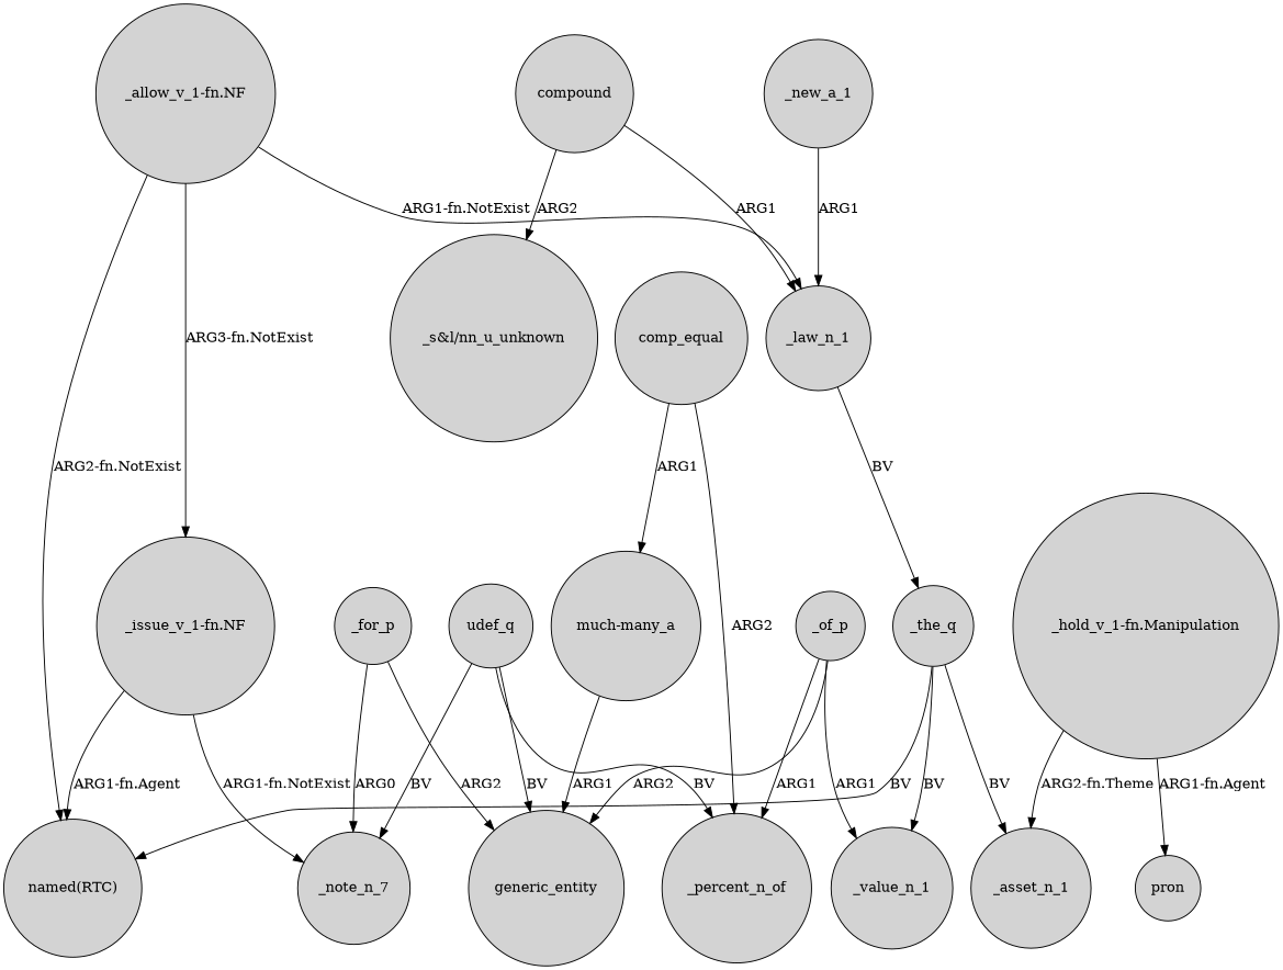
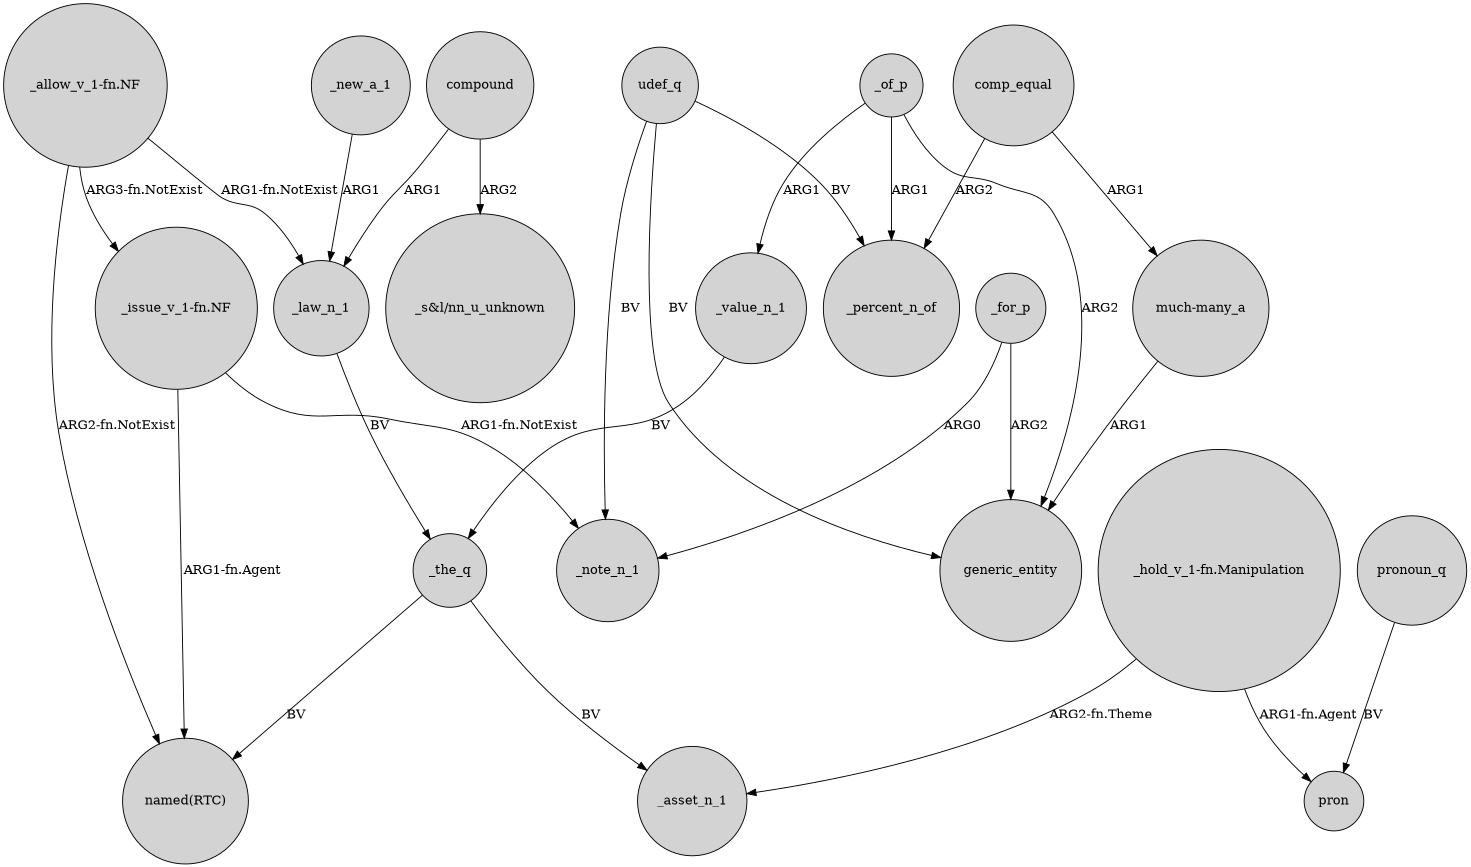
  digraph {
    node [shape=circle style=filled]
    "_allow_v_1-fn.NF"
    _law_n_1
    "_issue_v_1-fn.NF"
    "named(RTC)"
    _the_q
-   _note_n_1 [label=_note_n_7]
+   _note_n_1
    udef_q
    _percent_n_of
    generic_entity
    "_hold_v_1-fn.Manipulation"
    pron
    _asset_n_1
    _value_n_1
    _for_p
    "much-many_a"
    _of_p
    comp_equal
+   pronoun_q
    compound
    "_s&l/nn_u_unknown"
    _new_a_1
    "_allow_v_1-fn.NF" -> _law_n_1 [label="ARG1-fn.NotExist"]
    "_allow_v_1-fn.NF" -> "_issue_v_1-fn.NF" [label="ARG3-fn.NotExist"]
    "_allow_v_1-fn.NF" -> "named(RTC)" [label="ARG2-fn.NotExist"]
    _law_n_1 -> _the_q [label=BV]
    "_issue_v_1-fn.NF" -> "named(RTC)" [label="ARG1-fn.Agent"]
    "_issue_v_1-fn.NF" -> _note_n_1 [label="ARG1-fn.NotExist"]
    _the_q -> "named(RTC)" [label=BV]
    _the_q -> _asset_n_1 [label=BV]
-   _the_q -> _value_n_1 [label=BV]
+   _value_n_1 -> _the_q [label=BV]
    udef_q -> _note_n_1 [label=BV]
    udef_q -> _percent_n_of [label=BV]
    udef_q -> generic_entity [label=BV]
    "_hold_v_1-fn.Manipulation" -> pron [label="ARG1-fn.Agent"]
    "_hold_v_1-fn.Manipulation" -> _asset_n_1 [label="ARG2-fn.Theme"]
    _for_p -> _note_n_1 [label=ARG0]
    _for_p -> generic_entity [label=ARG2]
    "much-many_a" -> generic_entity [label=ARG1]
    _of_p -> _percent_n_of [label=ARG1]
    _of_p -> generic_entity [label=ARG2]
    _of_p -> _value_n_1 [label=ARG1]
    comp_equal -> _percent_n_of [label=ARG2]
    comp_equal -> "much-many_a" [label=ARG1]
+   pronoun_q -> pron [label=BV]
    compound -> _law_n_1 [label=ARG1]
    compound -> "_s&l/nn_u_unknown" [label=ARG2]
    _new_a_1 -> _law_n_1 [label=ARG1]
  }
